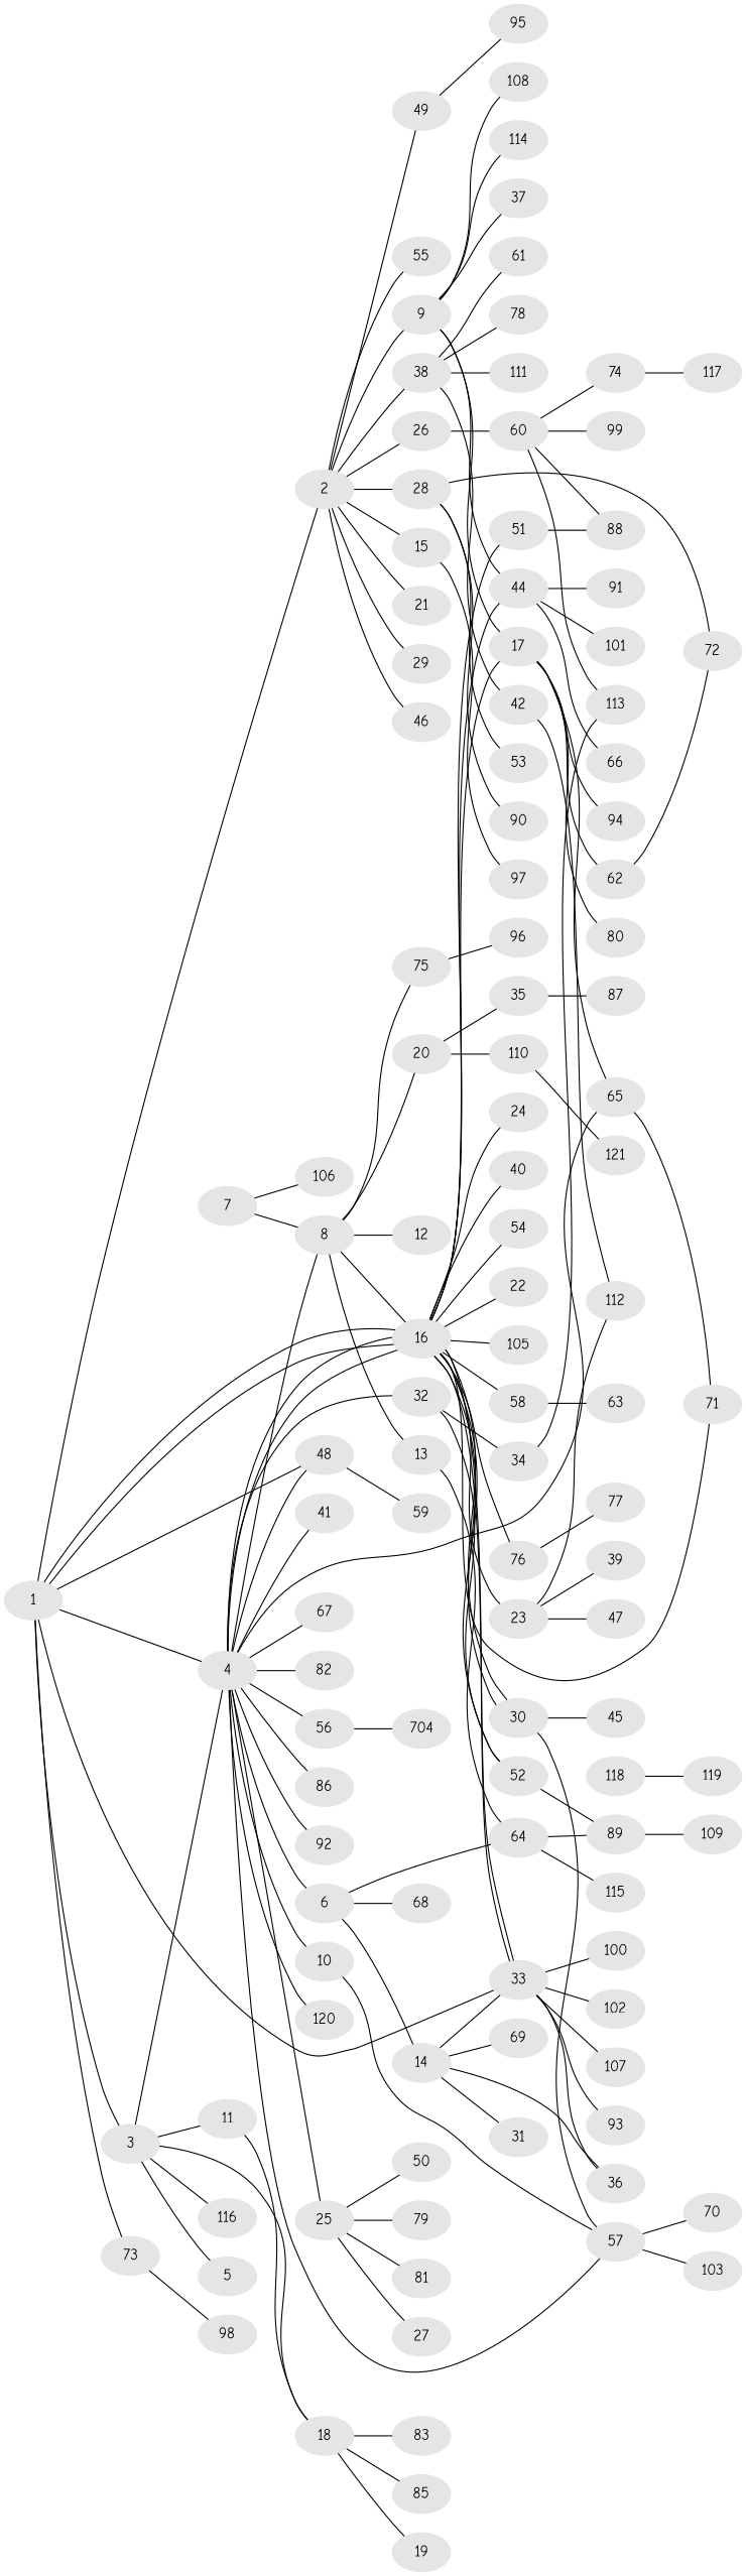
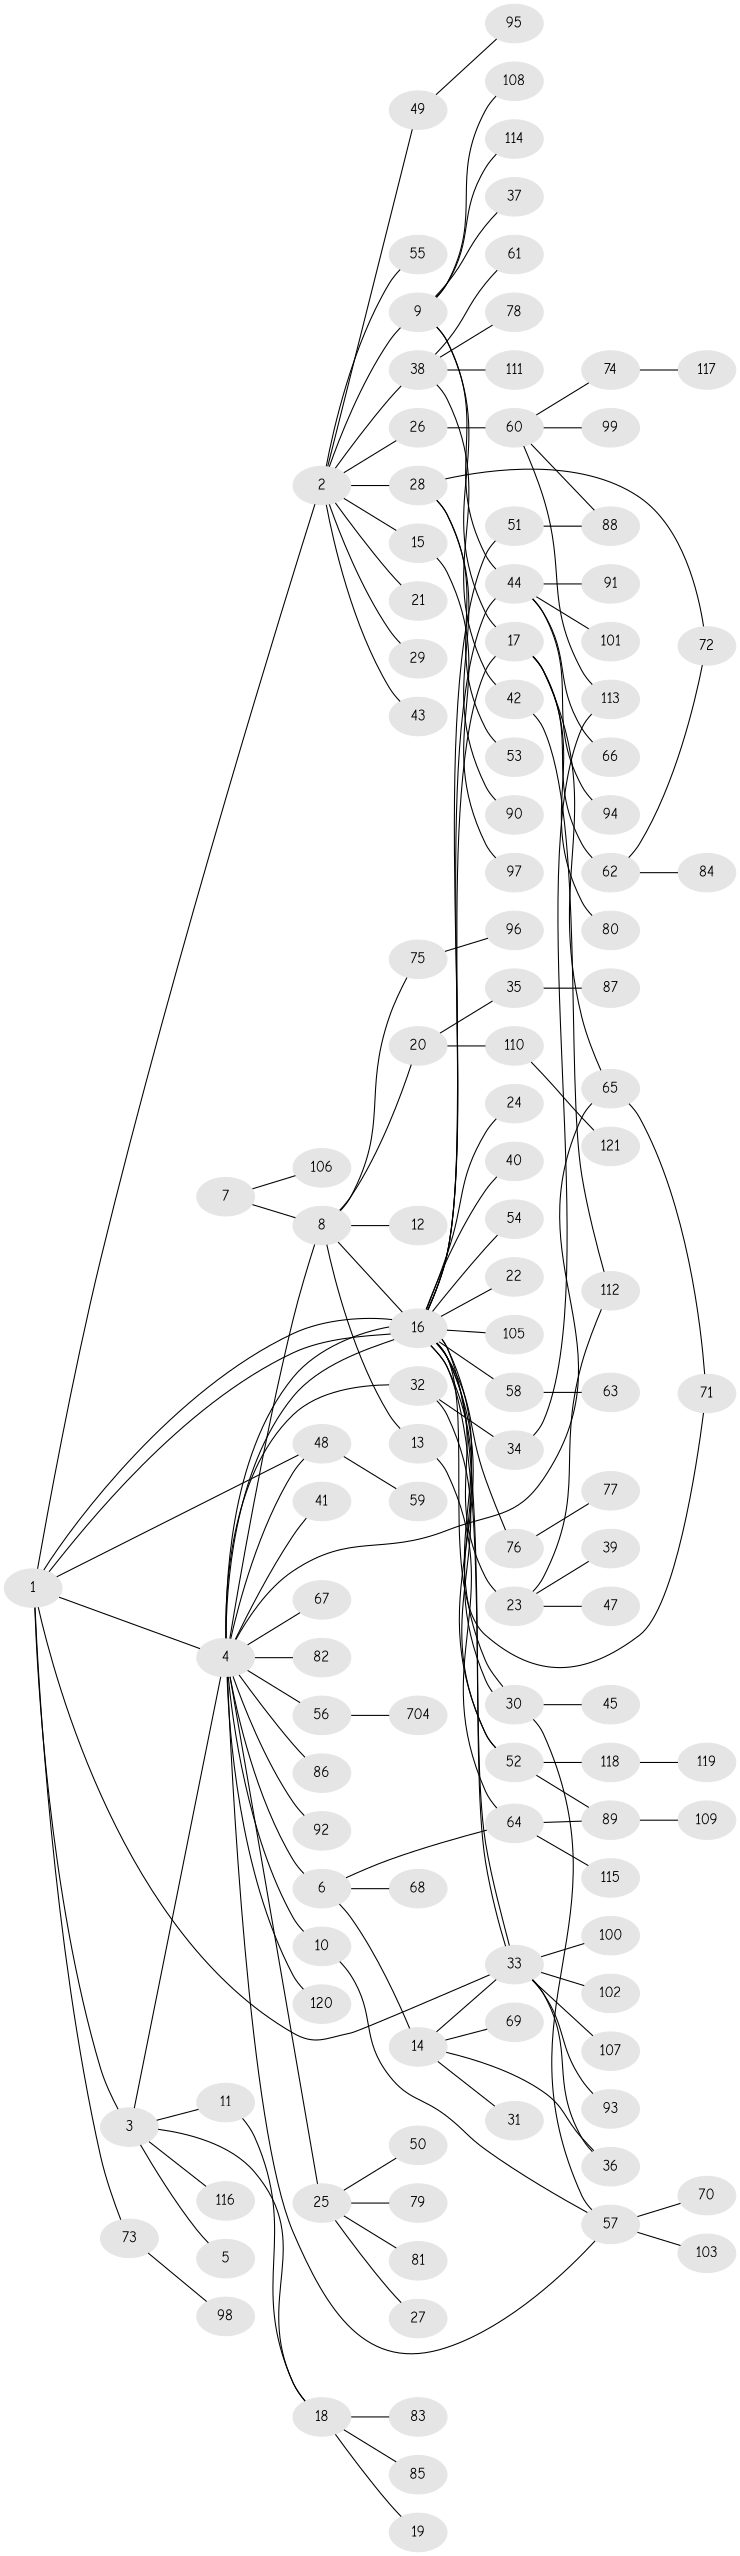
  graph {
    fontname="Comic Neue"
    rankdir=LR
    node [color=gray90 fontname="Comic Neue" style=filled]
    edge [fontname="Comic Neue"]
    1
    2
    3
    4
    16
    33
    48
    73
    9
    15
    21
    26
    28
    29
    38
-   46
+   46 [label=43]
    49
    55
    5
    11
    18
    116
    8
    6
    10
    25
    32
    41
    56
    57
    65
    67
    82
    86
    92
    120
    12
    13
    20
    75
    17
    44
    22
    23
    24
    30
    40
    51
    52
    54
    58
    71
    76
    105
    36
    93
    100
    102
    107
    59
    98
    7
    106
    37
    108
    114
    97
    60
    53
    72
    90
    42
    61
    78
    111
    95
    19
    83
    85
    14
    64
    68
    27
    50
    79
    81
    34
    n88 [label=704]
    70
    103
    31
    69
    89
    115
    35
    110
    96
    62
    80
    66
    91
    94
    101
    39
    47
    112
    45
    88
    118
    63
    77
+   84
    87
    121
    113
    74
    99
    109
    119
    117
    1 -- 2
    1 -- 3
    1 -- 4
    1 -- 16
    1 -- 16
    1 -- 33
    1 -- 48
    1 -- 73
    2 -- 9
    2 -- 15
    2 -- 21
    2 -- 26
    2 -- 28
    2 -- 29
    2 -- 38
    2 -- 46
    2 -- 49
    2 -- 55
    3 -- 4
    3 -- 5
    3 -- 11
    3 -- 18
    3 -- 116
    4 -- 16
    4 -- 16
    4 -- 48
    4 -- 8
    4 -- 6
    4 -- 10
    4 -- 25
    4 -- 32
    4 -- 41
    4 -- 56
    4 -- 57
    4 -- 65
    4 -- 67
    4 -- 82
    4 -- 86
    4 -- 92
    4 -- 120
    16 -- 33
    16 -- 33
    16 -- 17
    16 -- 44
    16 -- 22
    16 -- 23
    16 -- 24
    16 -- 30
    16 -- 30
    16 -- 40
    16 -- 51
    16 -- 52
    16 -- 54
    16 -- 58
    16 -- 71
    16 -- 76
    16 -- 105
    33 -- 36
    33 -- 93
    33 -- 100
    33 -- 102
    33 -- 107
    48 -- 59
    73 -- 98
    9 -- 17
    9 -- 44
    9 -- 37
    9 -- 108
    9 -- 114
    15 -- 97
    26 -- 60
    28 -- 53
    28 -- 72
    28 -- 90
    38 -- 42
    38 -- 61
    38 -- 78
    38 -- 111
    49 -- 95
    11 -- 18
    18 -- 19
    18 -- 83
    18 -- 85
    8 -- 16
    8 -- 12
    8 -- 13
    8 -- 20
    8 -- 75
    6 -- 14
    6 -- 64
    6 -- 68
    10 -- 57
    25 -- 27
    25 -- 50
    25 -- 79
    25 -- 81
    32 -- 52
    32 -- 34
    56 -- n88
    57 -- 70
    57 -- 103
    65 -- 71
    13 -- 64
    20 -- 35
    20 -- 110
    75 -- 96
    17 -- 65
    17 -- 62
    17 -- 80
    44 -- 66
    44 -- 91
-   17 -- 94
+   44 -- 94
    44 -- 101
    23 -- 39
    23 -- 47
    23 -- 112
    30 -- 57
    30 -- 45
    51 -- 88
    52 -- 89
+   52 -- 118
    58 -- 63
    76 -- 77
    7 -- 8
    7 -- 106
    60 -- 88
    60 -- 113
    60 -- 74
    60 -- 99
    42 -- 112
    14 -- 33
    14 -- 36
    14 -- 31
    14 -- 69
    64 -- 89
    64 -- 115
    34 -- 113
    89 -- 109
    35 -- 87
    110 -- 121
    62 -- 72
+   62 -- 84
    118 -- 119
    74 -- 117
  }
